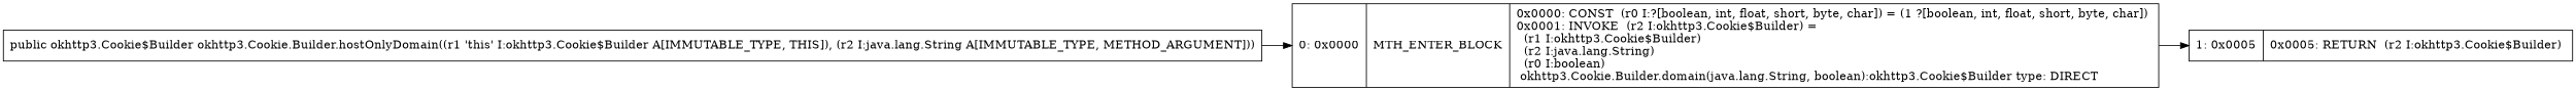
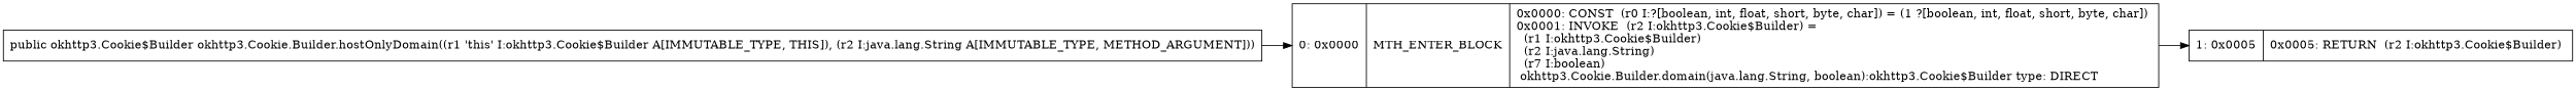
  digraph {
    rankdir=LR
    node [shape=record]
-   n1 [label="{0\:\ 0x0000|MTH_ENTER_BLOCK\l|0x0000: CONST  (r0 I:?[boolean, int, float, short, byte, char]) = (1 ?[boolean, int, float, short, byte, char]) \l0x0001: INVOKE  (r2 I:okhttp3.Cookie$Builder) = \l  (r1 I:okhttp3.Cookie$Builder)\l  (r2 I:java.lang.String)\l  (r0 I:boolean)\l okhttp3.Cookie.Builder.domain(java.lang.String, boolean):okhttp3.Cookie$Builder type: DIRECT \l}"]
+   n1 [label="{0\:\ 0x0000|MTH_ENTER_BLOCK\l|0x0000: CONST  (r0 I:?[boolean, int, float, short, byte, char]) = (1 ?[boolean, int, float, short, byte, char]) \l0x0001: INVOKE  (r2 I:okhttp3.Cookie$Builder) = \l  (r1 I:okhttp3.Cookie$Builder)\l  (r2 I:java.lang.String)\l  (r7 I:boolean)\l okhttp3.Cookie.Builder.domain(java.lang.String, boolean):okhttp3.Cookie$Builder type: DIRECT \l}"]
    n2 [label="{1\:\ 0x0005|0x0005: RETURN  (r2 I:okhttp3.Cookie$Builder) \l}"]
    n3 [label="{public okhttp3.Cookie$Builder okhttp3.Cookie.Builder.hostOnlyDomain((r1 'this' I:okhttp3.Cookie$Builder A[IMMUTABLE_TYPE, THIS]), (r2 I:java.lang.String A[IMMUTABLE_TYPE, METHOD_ARGUMENT])) }"]
    n1 -> n2
    n3 -> n1
  }
